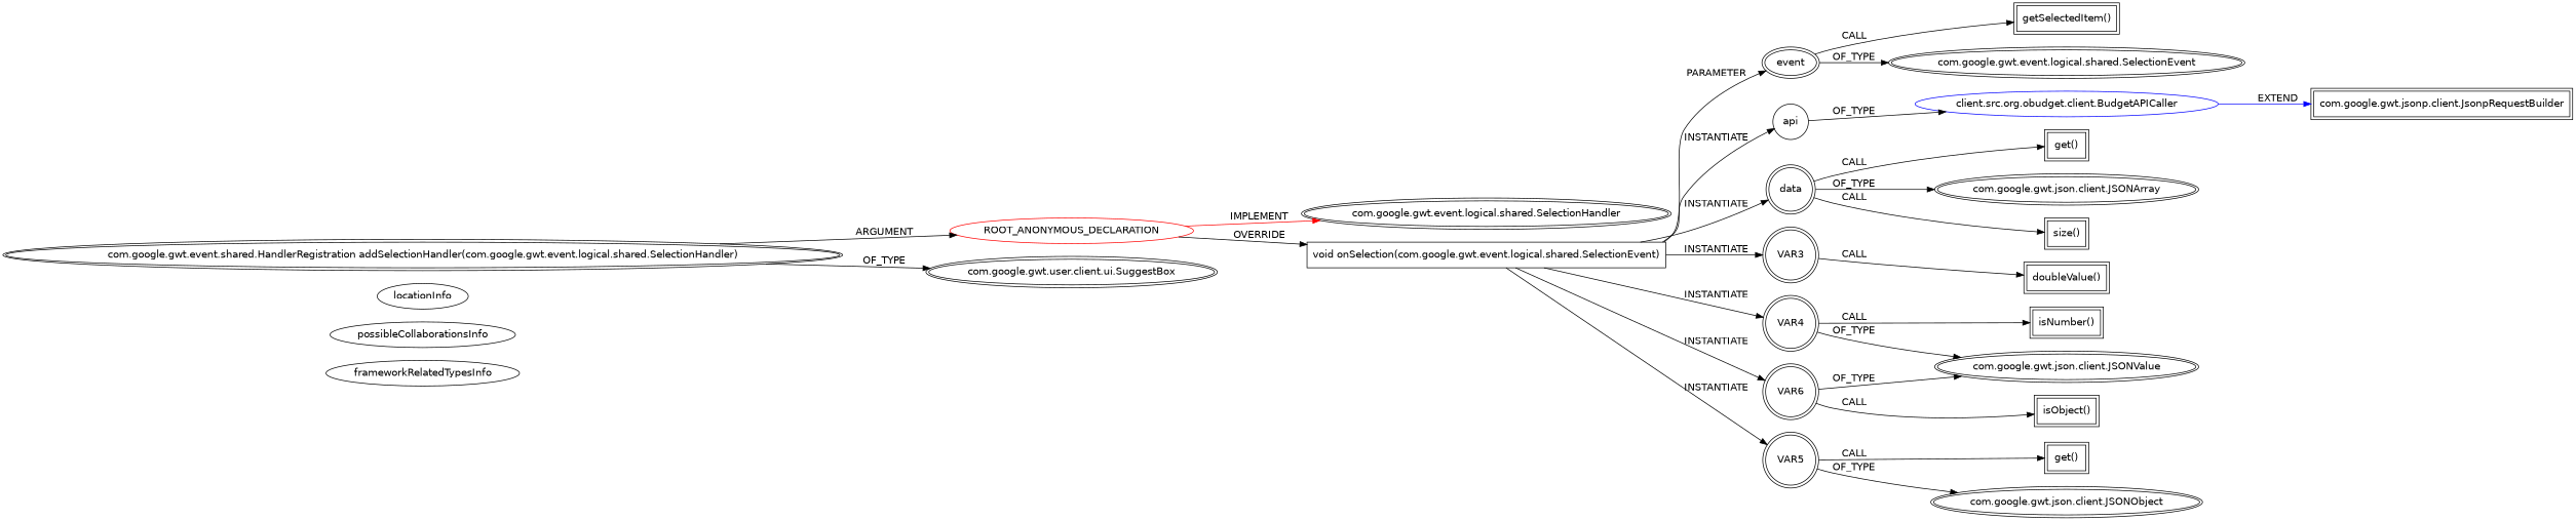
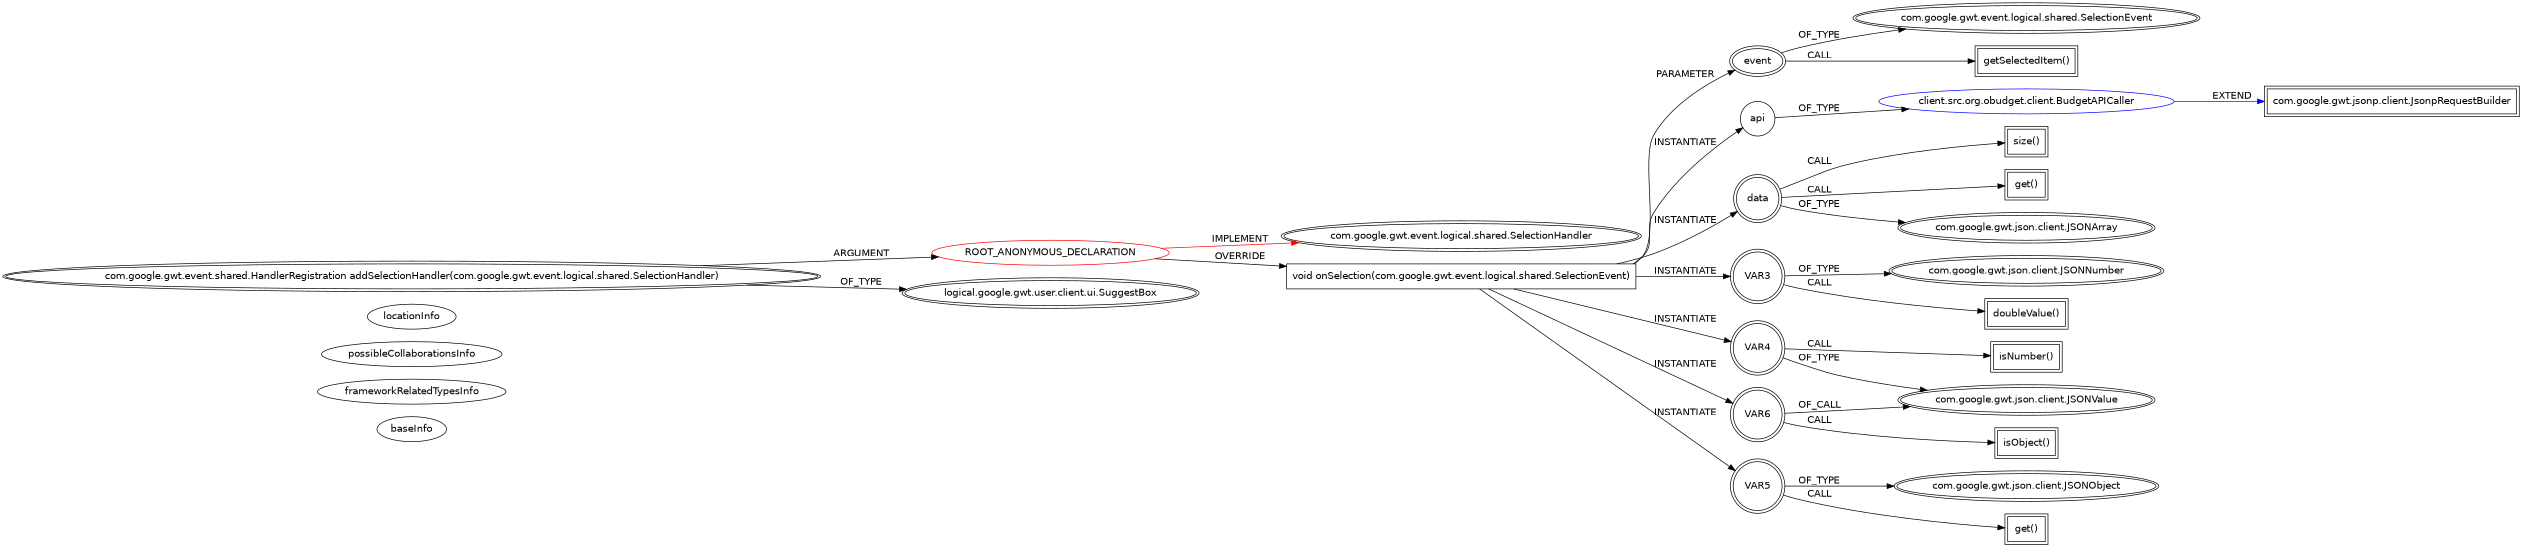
  digraph {
    fontname="DejaVu Sans"
    rankdir=LR
    node [fontname="DejaVu Sans" isFrameworkType=true vertexType=FRAMEWORK_CLASS_TYPE peripheries=2]
    edge [fontname="DejaVu Sans"]
+   baseInfo [category=extension_graph graphId=1156 isAnonymous=true possibleRelation=true isFrameworkType="" vertexType="" peripheries=""]
    frameworkRelatedTypesInfo [0="com.google.gwt.event.logical.shared.SelectionHandler" isFrameworkType="" vertexType="" peripheries=""]
    possibleCollaborationsInfo [0="1156~OVERRIDING_METHOD_DECLARATION-INSTANTIATION-~com.google.gwt.event.logical.shared.SelectionHandler ~com.google.gwt.jsonp.client.JsonpRequestBuilder ~true~false" isFrameworkType="" vertexType="" peripheries=""]
    locationInfo [contextSignature="void init()" filePath="/daonb-obudget/obudget-master/src/client/src/org/obudget/client/Application.java" graphId=1156 projectName="daonb-obudget" isFrameworkType="" vertexType="" peripheries=""]
    n5 [color=red isFrameworkType=false label=ROOT_ANONYMOUS_DECLARATION vertexType=ROOT_ANONYMOUS_DECLARATION peripheries=""]
    n6 [label="com.google.gwt.event.logical.shared.SelectionHandler" vertexType=FRAMEWORK_INTERFACE_TYPE]
    n7 [isFrameworkType=false label="void onSelection(com.google.gwt.event.logical.shared.SelectionEvent)" shape=box vertexType=OVERRIDING_METHOD_DECLARATION peripheries=""]
    n8 [label=event vertexType=PARAMETER_DECLARATION]
    n9 [isFrameworkType=false label=api shape=circle vertexType=VARIABLE_EXPRESION peripheries=""]
    n10 [label=data shape=circle vertexType=VARIABLE_EXPRESION]
    n11 [label=VAR3 shape=circle vertexType=VARIABLE_EXPRESION]
    n12 [label=VAR4 shape=circle vertexType=VARIABLE_EXPRESION]
    n13 [label=VAR5 shape=circle vertexType=VARIABLE_EXPRESION]
    n14 [label=VAR6 shape=circle vertexType=VARIABLE_EXPRESION]
    n15 [label="com.google.gwt.event.shared.HandlerRegistration addSelectionHandler(com.google.gwt.event.logical.shared.SelectionHandler)" vertexType=OUTSIDE_CALL]
-   n16 [label="com.google.gwt.user.client.ui.SuggestBox"]
+   n16 [label="logical.google.gwt.user.client.ui.SuggestBox"]
    n17 [label="com.google.gwt.event.logical.shared.SelectionEvent"]
    n18 [label="getSelectedItem()" shape=box vertexType=INSIDE_CALL]
    n19 [color=blue isFrameworkType=false label="client.src.org.obudget.client.BudgetAPICaller" vertexType=REFERENCE_CLIENT_CLASS_DECLARATION peripheries=""]
    n20 [label="com.google.gwt.json.client.JSONArray"]
    n21 [label="size()" shape=box vertexType=INSIDE_CALL]
    n22 [label="get()" shape=box vertexType=INSIDE_CALL]
+   n23 [label="com.google.gwt.json.client.JSONNumber"]
    n24 [label="doubleValue()" shape=box vertexType=INSIDE_CALL]
    n25 [label="com.google.gwt.json.client.JSONValue"]
    n26 [label="isNumber()" shape=box vertexType=INSIDE_CALL]
    n27 [label="com.google.gwt.json.client.JSONObject"]
    n28 [label="get()" shape=box vertexType=INSIDE_CALL]
    n29 [label="isObject()" shape=box vertexType=INSIDE_CALL]
    n30 [label="com.google.gwt.jsonp.client.JsonpRequestBuilder" shape=box]
    n5 -> n6 [color=red label=IMPLEMENT]
    n5 -> n7 [label=OVERRIDE]
    n7 -> n8 [label=PARAMETER]
    n7 -> n9 [label=INSTANTIATE]
    n7 -> n10 [label=INSTANTIATE]
    n7 -> n11 [label=INSTANTIATE]
    n7 -> n12 [label=INSTANTIATE]
    n7 -> n13 [label=INSTANTIATE]
    n7 -> n14 [label=INSTANTIATE]
    n8 -> n17 [label=OF_TYPE]
    n8 -> n18 [label=CALL]
    n9 -> n19 [label=OF_TYPE]
    n10 -> n20 [label=OF_TYPE]
    n10 -> n21 [label=CALL]
    n10 -> n22 [label=CALL]
+   n11 -> n23 [label=OF_TYPE]
    n11 -> n24 [label=CALL]
    n12 -> n25 [label=OF_TYPE]
    n12 -> n26 [label=CALL]
    n13 -> n27 [label=OF_TYPE]
    n13 -> n28 [label=CALL]
-   n14 -> n25 [label=OF_TYPE]
+   n14 -> n25 [label=OF_CALL]
    n14 -> n29 [label=CALL]
    n15 -> n5 [label=ARGUMENT]
    n15 -> n16 [label=OF_TYPE]
    n19 -> n30 [color=blue label=EXTEND]
  }
